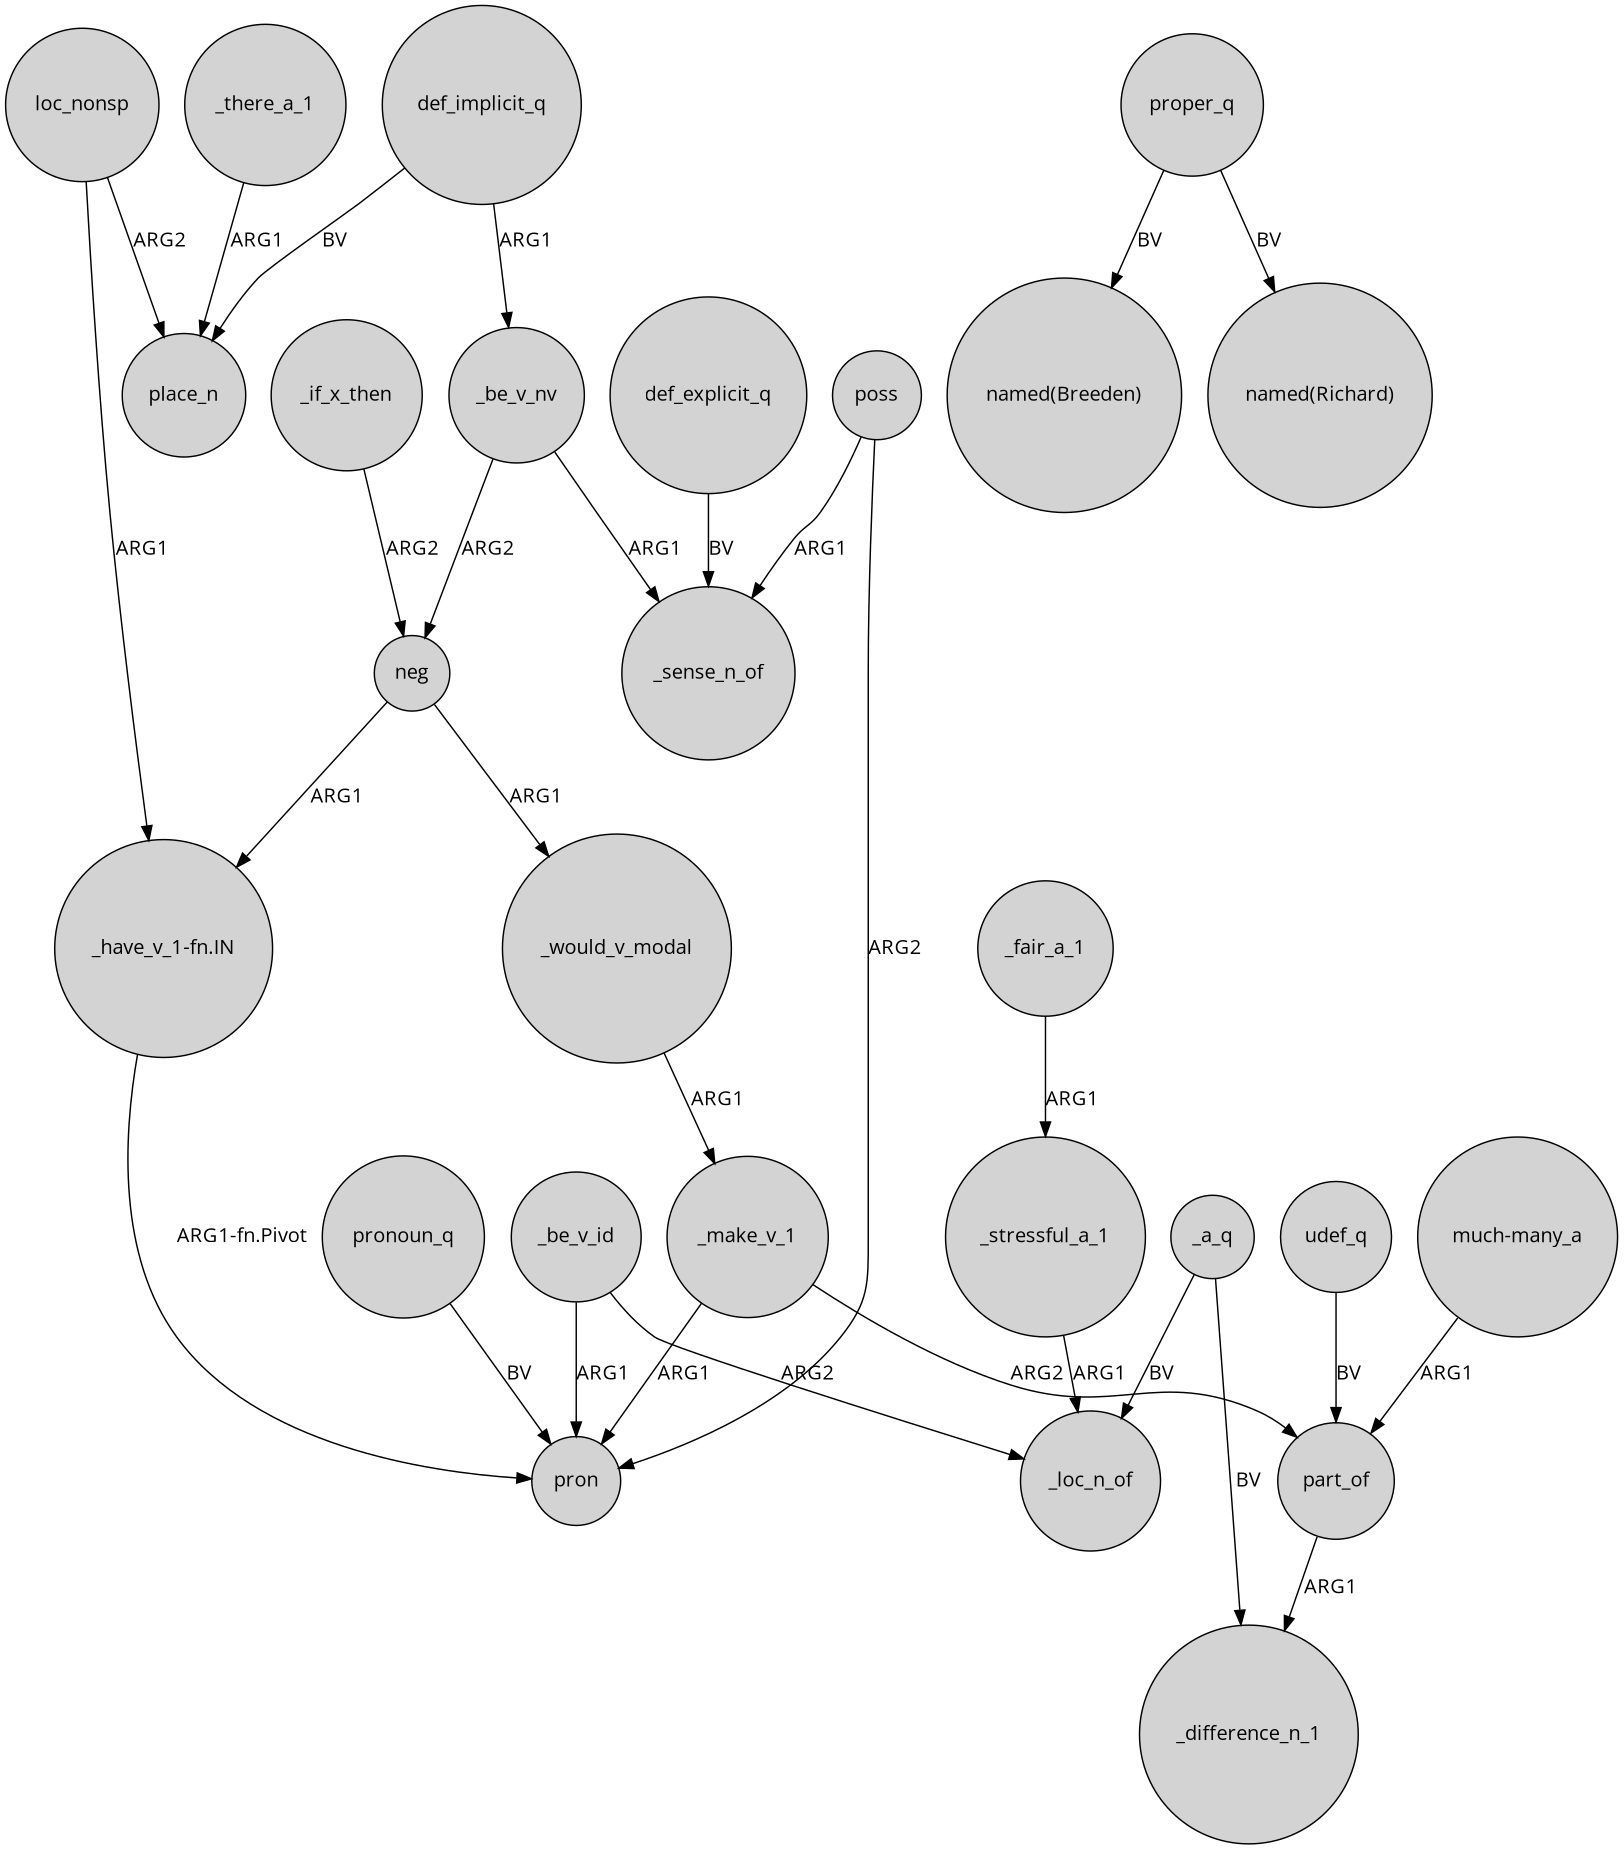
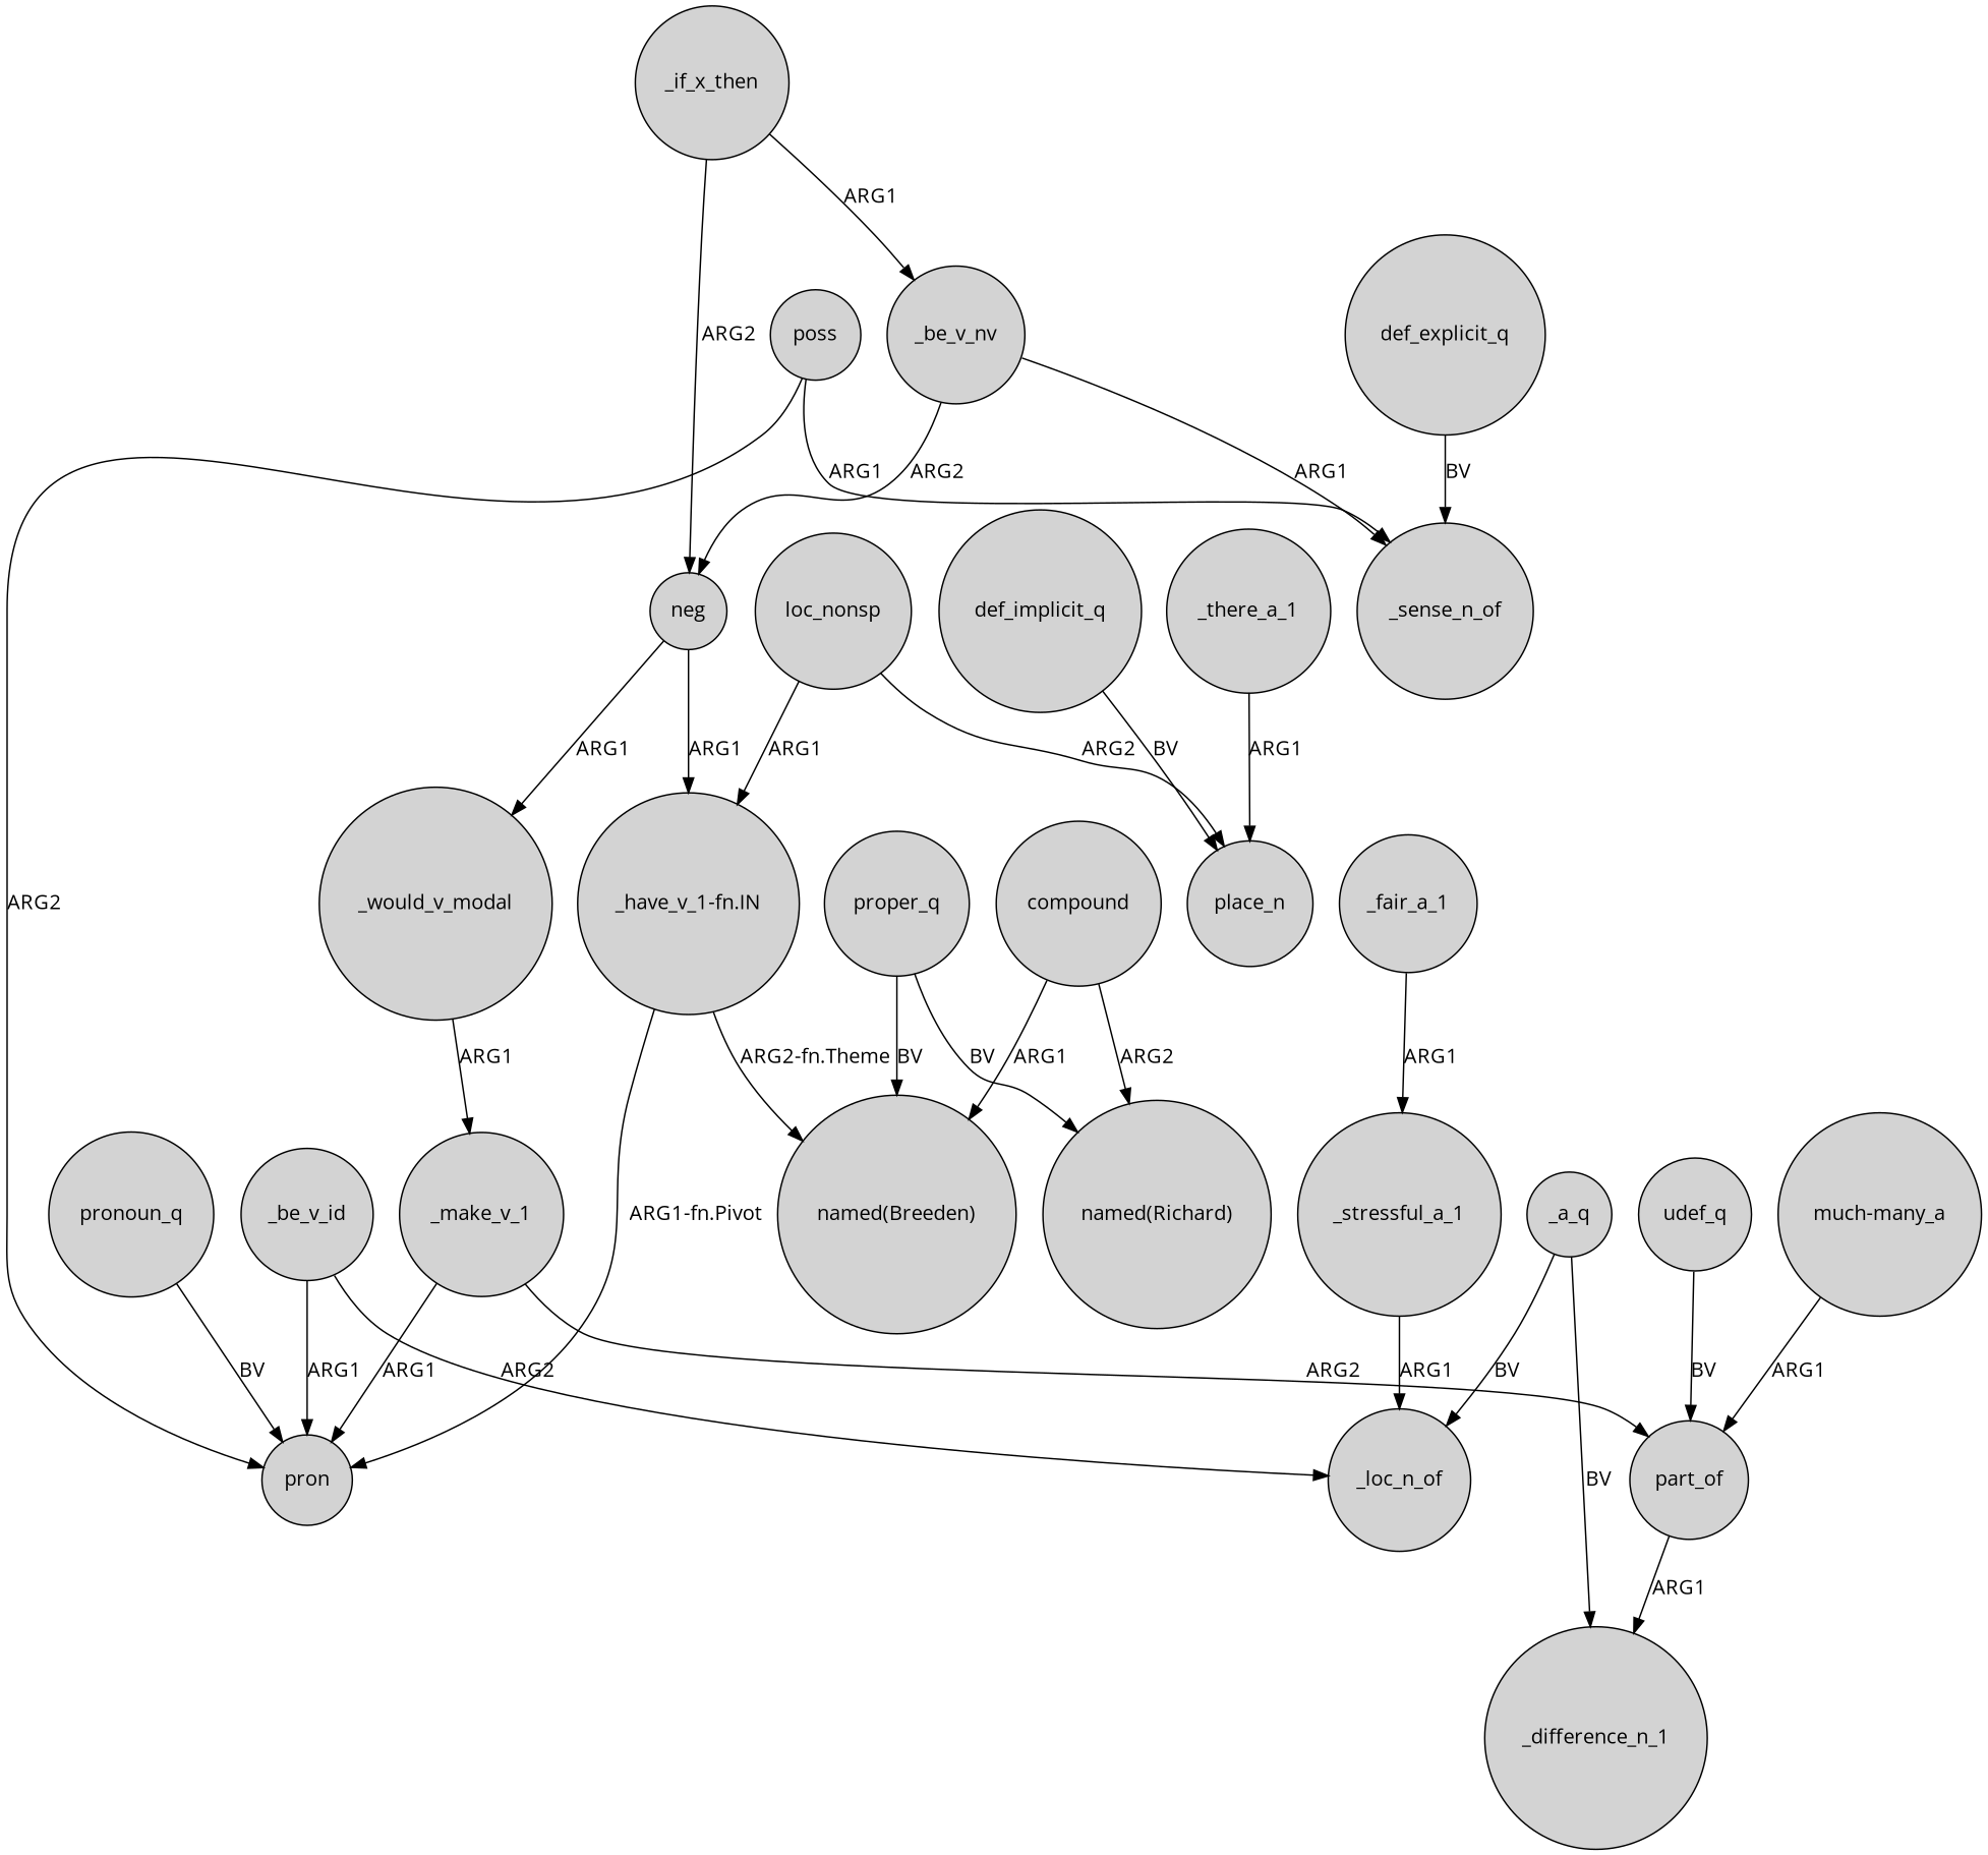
  digraph {
    fontname="Open Sans"
    node [fontname="Open Sans" shape=circle style=filled]
    edge [fontname="Open Sans"]
    neg
    _would_v_modal
    "_have_v_1-fn.IN"
    _make_v_1
    pron
    "named(Breeden)"
    part_of
    n8 [label=_loc_n_of]
    _be_v_id
    udef_q
    _difference_n_1
    poss
    _sense_n_of
    _be_v_nv
    "much-many_a"
+   compound
    "named(Richard)"
    def_implicit_q
    place_n
    _if_x_then
    pronoun_q
    proper_q
    _stressful_a_1
    loc_nonsp
    def_explicit_q
    _a_q
    _fair_a_1
    _there_a_1
    neg -> _would_v_modal [label=ARG1]
    neg -> "_have_v_1-fn.IN" [label=ARG1]
    _would_v_modal -> _make_v_1 [label=ARG1]
    "_have_v_1-fn.IN" -> pron [label="ARG1-fn.Pivot"]
+   "_have_v_1-fn.IN" -> "named(Breeden)" [label="ARG2-fn.Theme"]
    _make_v_1 -> pron [label=ARG1]
    _make_v_1 -> part_of [label=ARG2]
    part_of -> _difference_n_1 [label=ARG1]
    _be_v_id -> pron [label=ARG1]
    _be_v_id -> n8 [label=ARG2]
    udef_q -> part_of [label=BV]
    poss -> pron [label=ARG2]
    poss -> _sense_n_of [label=ARG1]
    _be_v_nv -> neg [label=ARG2]
    _be_v_nv -> _sense_n_of [label=ARG1]
    "much-many_a" -> part_of [label=ARG1]
+   compound -> "named(Breeden)" [label=ARG1]
+   compound -> "named(Richard)" [label=ARG2]
    def_implicit_q -> place_n [label=BV]
    _if_x_then -> neg [label=ARG2]
-   def_implicit_q -> _be_v_nv [label=ARG1]
+   _if_x_then -> _be_v_nv [label=ARG1]
    pronoun_q -> pron [label=BV]
    proper_q -> "named(Breeden)" [label=BV]
    proper_q -> "named(Richard)" [label=BV]
    _stressful_a_1 -> n8 [label=ARG1]
    loc_nonsp -> "_have_v_1-fn.IN" [label=ARG1]
    loc_nonsp -> place_n [label=ARG2]
    def_explicit_q -> _sense_n_of [label=BV]
    _a_q -> n8 [label=BV]
    _a_q -> _difference_n_1 [label=BV]
    _fair_a_1 -> _stressful_a_1 [label=ARG1]
    _there_a_1 -> place_n [label=ARG1]
  }
